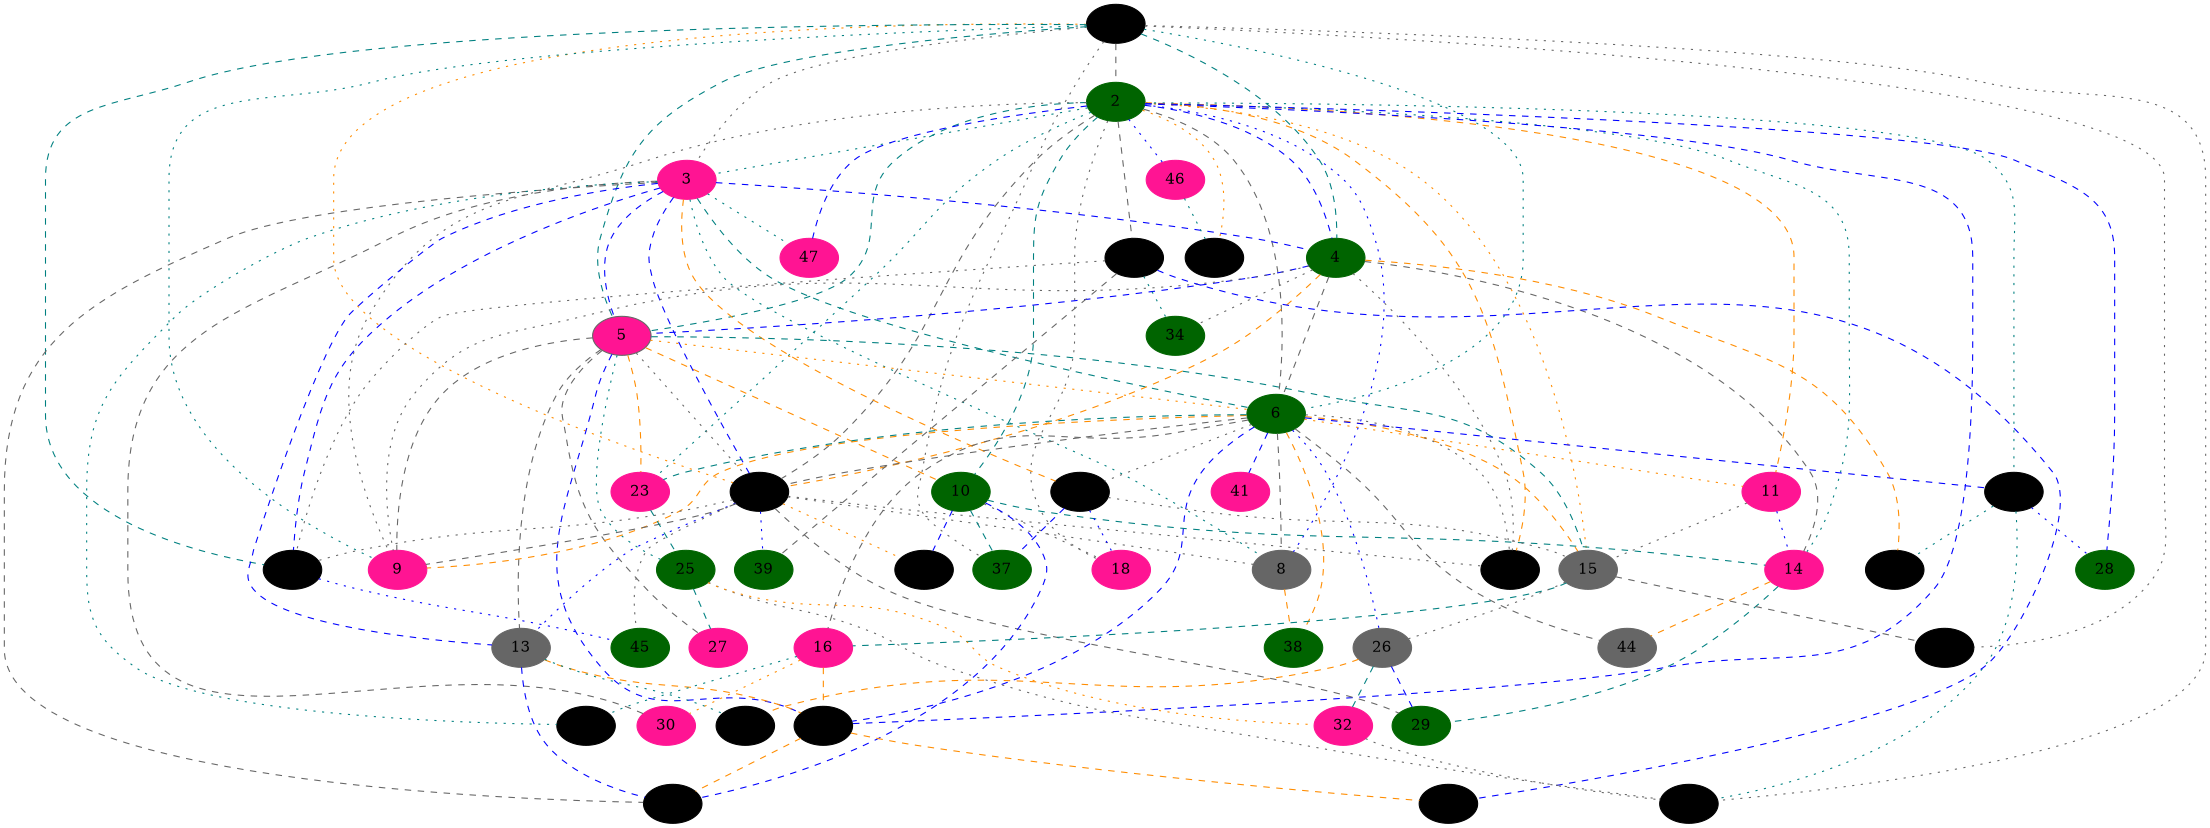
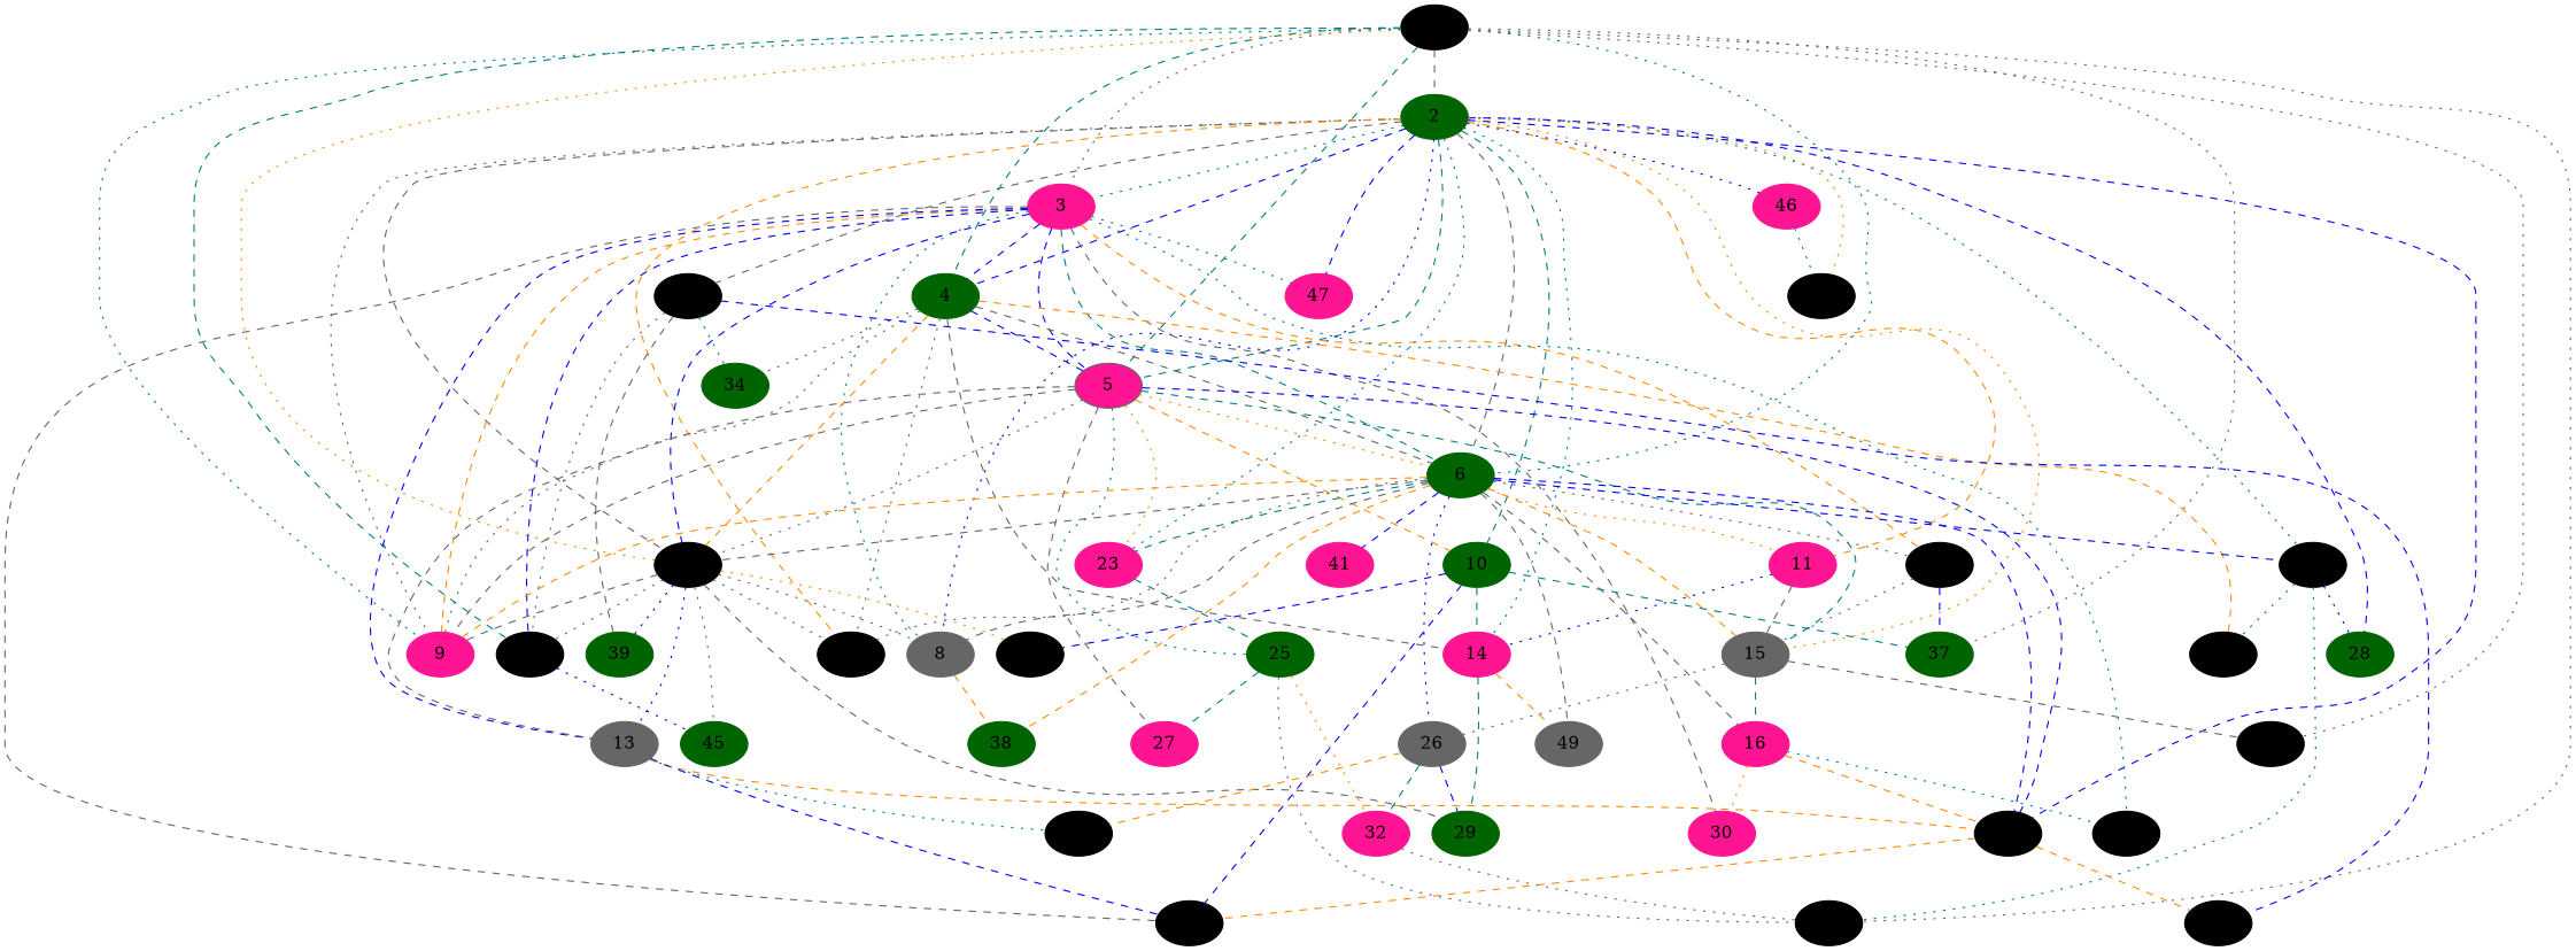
  graph {
    node [color=black style=filled]
    edge [color=gray40 style=dashed weight=1.0]
    2 [color=darkgreen]
    1
    3 [color=deeppink]
    4 [color=darkgreen]
    5 [color=gray40 fillcolor=deeppink]
    6 [color=darkgreen]
    7
    9 [color=deeppink]
    22
    31
    33
    37 [color=darkgreen]
    8 [color=gray40]
    10 [color=darkgreen]
    11 [color=deeppink]
    14 [color=deeppink]
    15 [color=gray40]
    17
-   18 [color=deeppink]
    19
    20
    21
    23 [color=deeppink]
    28 [color=darkgreen]
    46 [color=deeppink]
    47 [color=deeppink]
    48
    12
    24
    30 [color=deeppink]
    40
    13 [color=gray40]
    34 [color=darkgreen]
    35
    25 [color=darkgreen]
    27 [color=deeppink]
    16 [color=deeppink]
    41 [color=deeppink]
    26 [color=gray40]
    38 [color=darkgreen]
-   44 [color=gray40]
+   44 [color=gray40 label=49]
    29 [color=darkgreen]
    36
    39 [color=darkgreen]
    45 [color=darkgreen]
    43
    42
    32 [color=deeppink]
    2 -- 3 [color=teal style=dotted weight=3.0]
    2 -- 4 [color=blue weight=3.0]
    2 -- 5 [color=teal weight=4.0]
    2 -- 6 [weight=4.0]
    2 -- 7 [weight=2.0]
    2 -- 9 [style=dotted]
    2 -- 8 [color=blue style=dotted]
    2 -- 10 [color=teal]
    2 -- 11 [color=darkorange]
    2 -- 14 [color=teal style=dotted]
    2 -- 15 [color=darkorange style=dotted]
    2 -- 17 [color=teal style=dotted]
-   2 -- 18 [style=dotted]
    2 -- 19 [color=blue]
    2 -- 20 [color=darkorange]
    2 -- 21 [weight=2.0]
    2 -- 23 [color=teal style=dotted]
    2 -- 28 [color=blue]
    2 -- 46 [color=blue style=dotted]
    2 -- 47 [color=blue]
    2 -- 48 [color=darkorange style=dotted]
    1 -- 2 [weight=3.0]
    1 -- 3 [style=dotted]
    1 -- 4 [color=teal]
    1 -- 5 [color=teal weight=2.0]
    1 -- 6 [color=teal style=dotted weight=3.0]
    1 -- 7 [color=darkorange style=dotted]
    1 -- 9 [color=teal style=dotted weight=2.0]
    1 -- 22 [color=teal]
    1 -- 31 [style=dotted]
    1 -- 33 [style=dotted]
    1 -- 37 [style=dotted]
    3 -- 4 [color=blue]
    3 -- 5 [color=blue weight=2.0]
    3 -- 6 [color=teal weight=2.0]
    3 -- 7 [color=blue]
+   3 -- 9 [color=darkorange]
    3 -- 22 [color=blue]
    3 -- 8 [color=teal style=dotted]
    3 -- 47 [color=teal style=dotted]
    3 -- 12 [color=darkorange]
    3 -- 24
    3 -- 30
    3 -- 40 [color=teal style=dotted]
    3 -- 13 [color=blue]
    4 -- 5 [color=blue weight=2.0]
    4 -- 6 [weight=2.0]
    4 -- 7 [color=darkorange]
    4 -- 9 [style=dotted weight=2.0]
    4 -- 14
    4 -- 20 [style=dotted]
    4 -- 34 [style=dotted]
    4 -- 35 [color=darkorange]
    5 -- 6 [color=darkorange style=dotted weight=4.0]
    5 -- 7 [style=dotted weight=3.0]
    5 -- 9 [weight=9.0]
    5 -- 10 [color=darkorange]
    5 -- 15 [color=teal]
    5 -- 19 [color=blue]
-   5 -- 23 [color=darkorange]
+   5 -- 23 [color=darkorange style=dotted]
    5 -- 13
    5 -- 25 [color=teal style=dotted]
    5 -- 27
    6 -- 7 [weight=3.0]
    6 -- 9 [color=darkorange]
    6 -- 8
    6 -- 11 [color=darkorange style=dotted]
    6 -- 15 [color=darkorange weight=5.0]
    6 -- 17 [color=blue]
    6 -- 19 [color=blue]
    6 -- 20 [style=dotted]
    6 -- 23 [color=teal]
    6 -- 12 [style=dotted weight=2.0]
    6 -- 16 [weight=2.0]
    6 -- 41 [color=blue]
    6 -- 26 [color=blue style=dotted]
    6 -- 38 [color=darkorange]
    6 -- 44
    7 -- 9
    7 -- 22 [style=dotted]
    7 -- 8 [style=dotted]
    7 -- 20 [style=dotted]
    7 -- 13 [color=blue style=dotted]
    7 -- 29
    7 -- 36 [color=darkorange style=dotted]
    7 -- 39 [color=blue style=dotted]
    7 -- 45 [style=dotted]
    22 -- 45 [color=blue style=dotted]
    8 -- 38 [color=darkorange]
    10 -- 37 [color=teal]
    10 -- 14 [color=teal]
-   10 -- 18 [style=dotted]
    10 -- 24 [color=blue]
    10 -- 36 [color=blue]
    11 -- 14 [color=blue style=dotted]
-   11 -- 15 [style=dotted]
+   11 -- 15
    14 -- 44 [color=darkorange]
    14 -- 29 [color=teal]
    15 -- 31
    15 -- 16 [color=teal]
    15 -- 26 [style=dotted]
    17 -- 33 [color=teal style=dotted]
    17 -- 28 [color=blue style=dotted]
    17 -- 35 [color=teal style=dotted]
    19 -- 24 [color=darkorange]
    19 -- 43 [color=darkorange]
    21 -- 22 [style=dotted]
    21 -- 34 [color=teal style=dotted]
    21 -- 39
    21 -- 43 [color=blue]
    23 -- 25 [color=teal]
    46 -- 48 [color=teal style=dotted]
    12 -- 37 [color=blue]
    12 -- 15 [style=dotted]
-   12 -- 18 [color=blue style=dotted]
    13 -- 19 [color=darkorange]
    13 -- 24 [color=blue]
    13 -- 42 [color=teal style=dotted]
    25 -- 33 [style=dotted]
    25 -- 27 [color=teal]
    25 -- 32 [color=darkorange style=dotted]
    16 -- 19 [color=darkorange]
    16 -- 30 [color=darkorange style=dotted]
    16 -- 40 [color=teal style=dotted]
    26 -- 29 [color=blue]
    26 -- 42 [color=darkorange]
    26 -- 32 [color=teal]
    32 -- 33 [style=dotted]
  }
